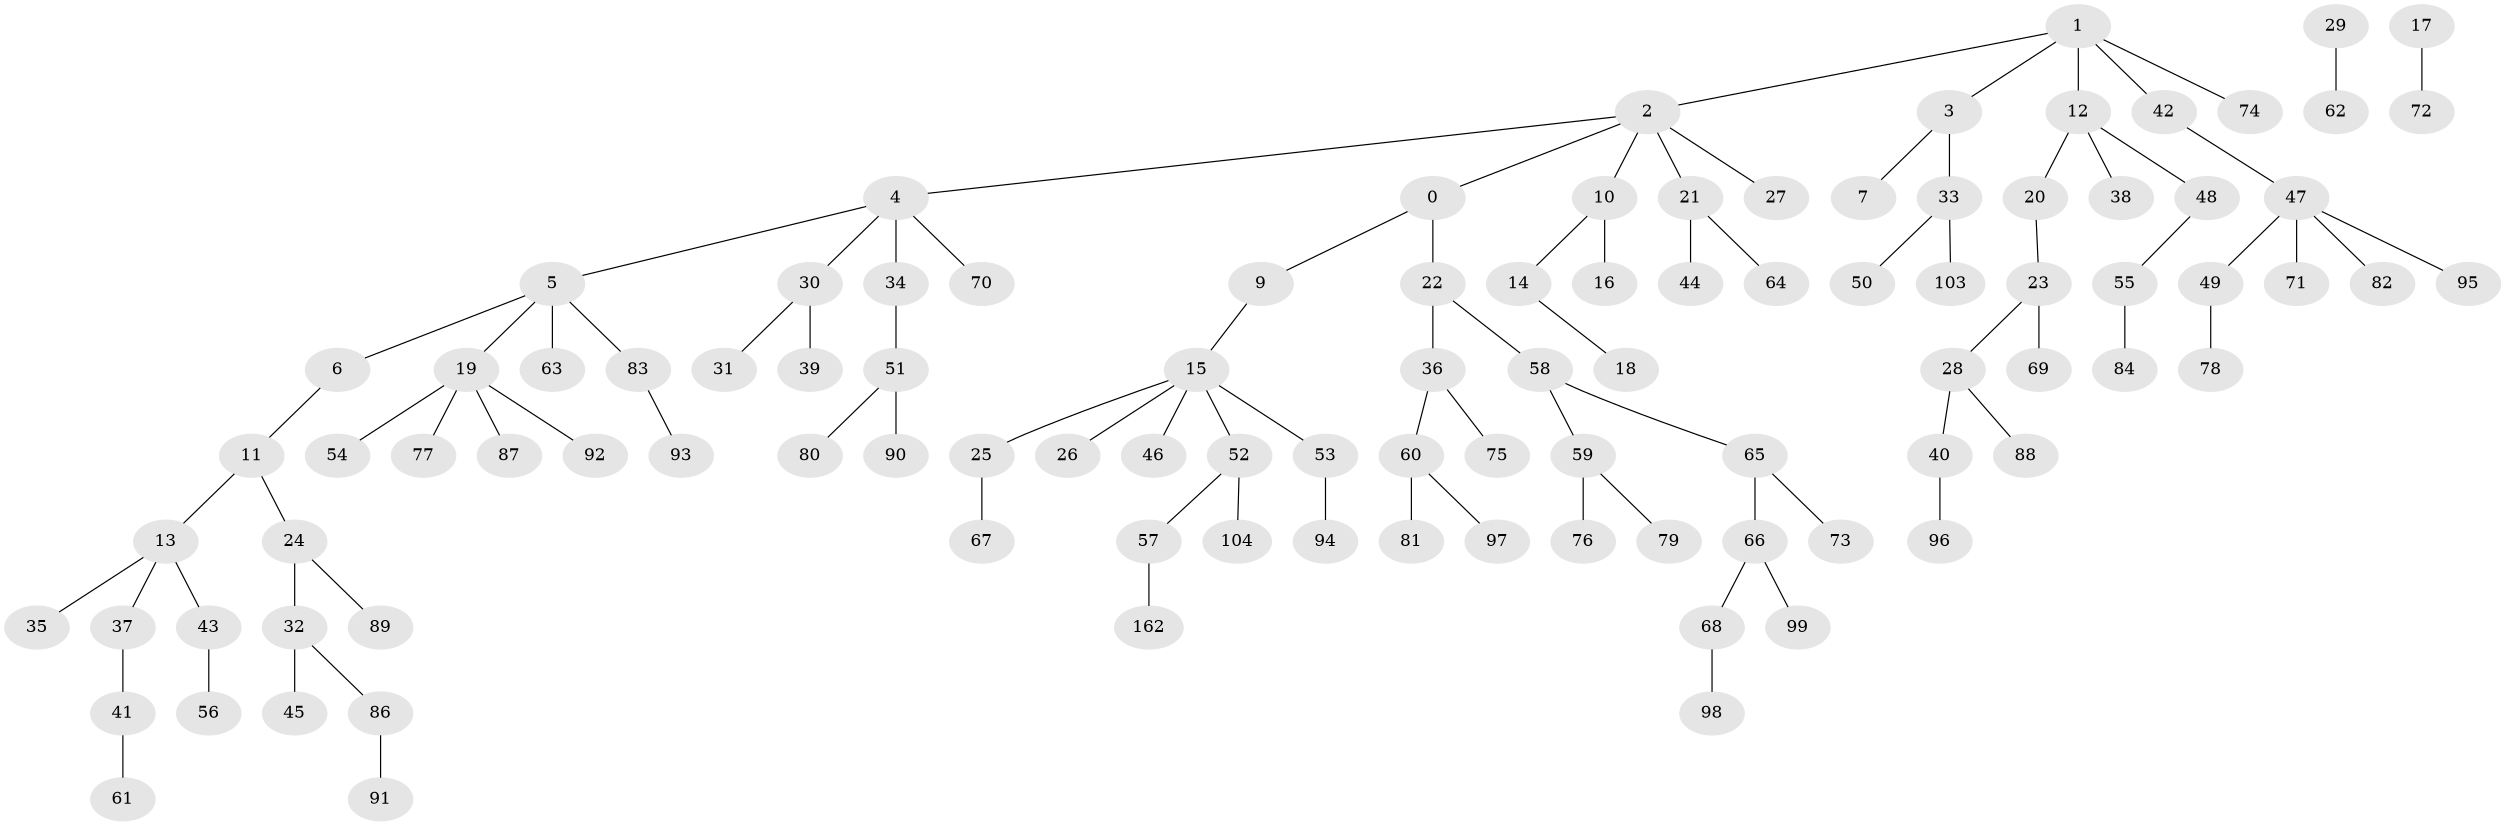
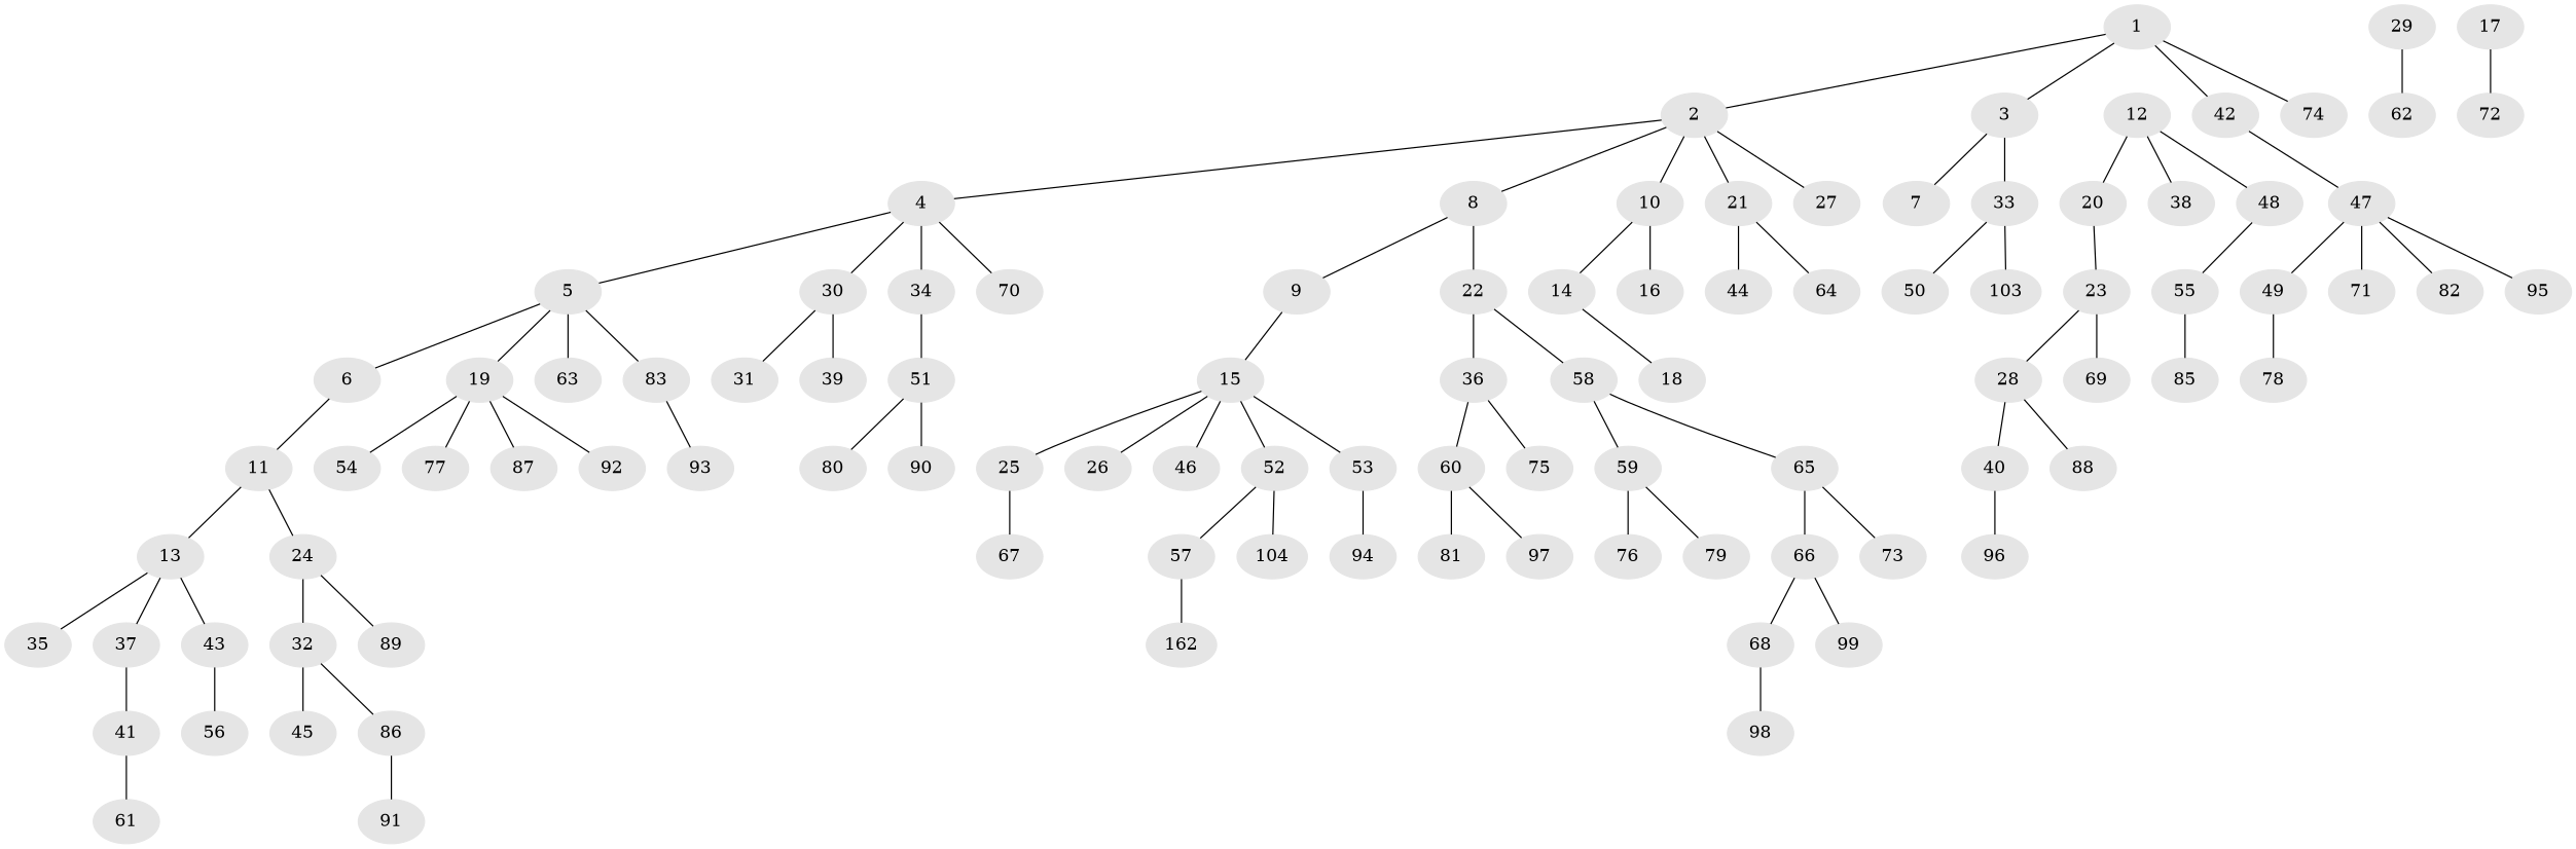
  graph {
    node [color=gray90 style=filled]
    1
    2
    3
    12
    42
    74
    4
-   8 [label=0]
+   8
    10
    21
    27
    7
    33
    20
    38
    48
    29
    62
    47
    5
    30
    34
    70
    9
    22
    14
    16
    44
    64
    50
    n31 [label=103]
    6
    19
    63
    83
    31
    39
    51
    11
    54
    77
    87
    92
    93
    13
    24
    15
    36
    58
    25
    26
    46
    52
    53
    18
    35
    37
    43
    32
    89
    23
    55
    41
    56
    17
    72
    67
    57
    n69 [label=104]
    94
    28
    69
    60
    75
    59
    65
    40
    88
    45
    86
    96
    91
    80
    90
    81
    97
    61
    49
    71
    82
    95
    78
-   85 [label=84]
+   85
    n94 [label=162]
    76
    79
    66
    73
    68
    99
    98
    1 -- 2
    1 -- 3
-   1 -- 12
    1 -- 42
    1 -- 74
    2 -- 4
    2 -- 8
    2 -- 10
    2 -- 21
    2 -- 27
    3 -- 7
    3 -- 33
    12 -- 20
    12 -- 38
    12 -- 48
    42 -- 47
    4 -- 5
    4 -- 30
    4 -- 34
    4 -- 70
    8 -- 9
    8 -- 22
    10 -- 14
    10 -- 16
    21 -- 44
    21 -- 64
    33 -- 50
    33 -- n31
    20 -- 23
    48 -- 55
    29 -- 62
    47 -- 49
    47 -- 71
    47 -- 82
    47 -- 95
    5 -- 6
    5 -- 19
    5 -- 63
    5 -- 83
    30 -- 31
    30 -- 39
    34 -- 51
    9 -- 15
    22 -- 36
    22 -- 58
    14 -- 18
    6 -- 11
    19 -- 54
    19 -- 77
    19 -- 87
    19 -- 92
    83 -- 93
    51 -- 80
    51 -- 90
    11 -- 13
    11 -- 24
    13 -- 35
    13 -- 37
    13 -- 43
    24 -- 32
    24 -- 89
    15 -- 25
    15 -- 26
    15 -- 46
    15 -- 52
    15 -- 53
    36 -- 60
    36 -- 75
    58 -- 59
    58 -- 65
    25 -- 67
    52 -- 57
    52 -- n69
    53 -- 94
    37 -- 41
    43 -- 56
    32 -- 45
    32 -- 86
    23 -- 28
    23 -- 69
    55 -- 85
    41 -- 61
    17 -- 72
    57 -- n94
    28 -- 40
    28 -- 88
    60 -- 81
    60 -- 97
    59 -- 76
    59 -- 79
    65 -- 66
    65 -- 73
    40 -- 96
    86 -- 91
    49 -- 78
    66 -- 68
    66 -- 99
    68 -- 98
  }
